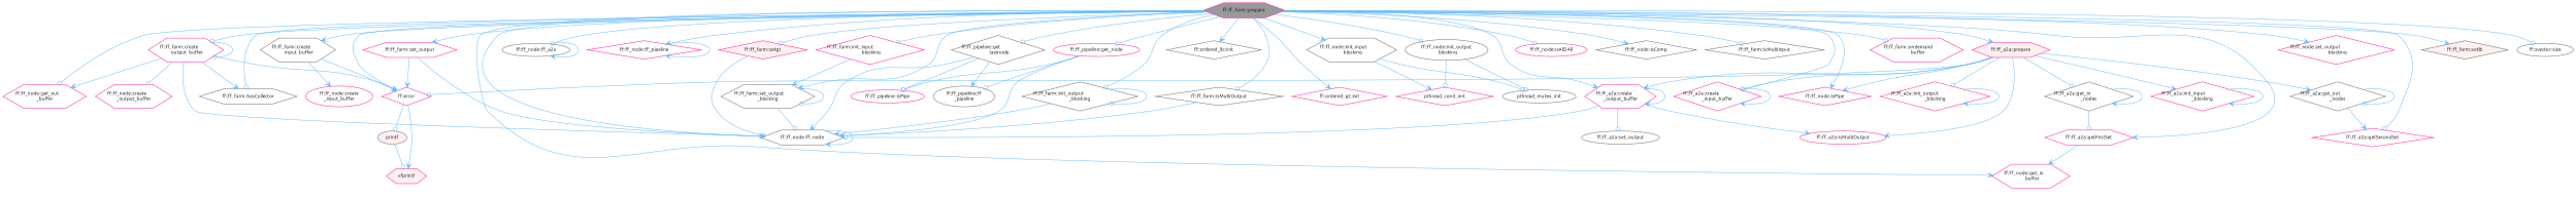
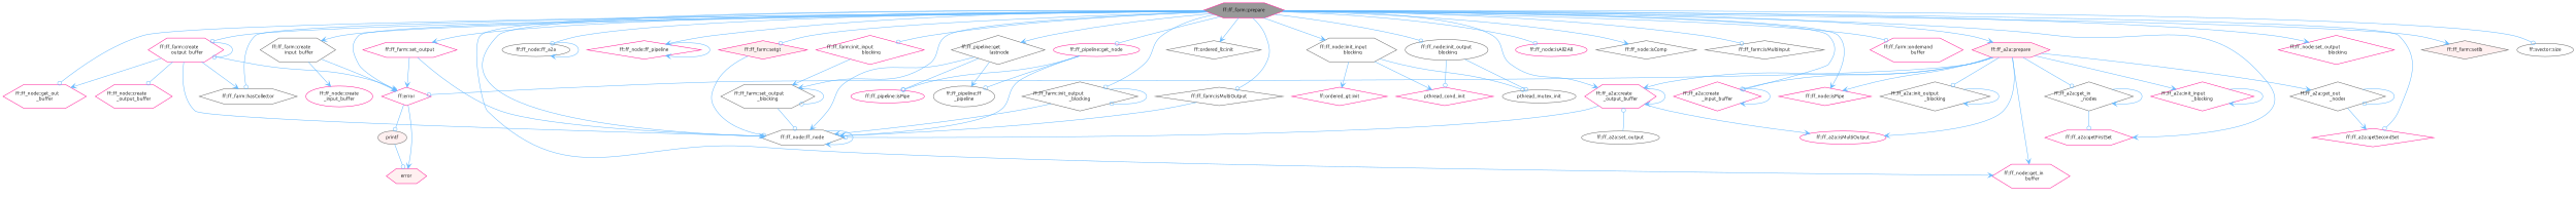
  digraph {
    fontname=Ubuntu
    rankdir=TB
    node [color=deeppink fillcolor=white fontname=Ubuntu fontsize=10 shape=diamond style=filled]
    edge [arrowhead=vee color=steelblue1 fontname=Ubuntu fontsize=10 labelfontname=Helvetica labelfontsize=10 style=solid]
    n1 [fillcolor=grey60 fontcolor=black height=0.2 label="ff::ff_farm::prepare" shape=hexagon width=0.4]
    n2 [height=0.2 label="ff::ff_a2a::create\l_input_buffer" width=0.4]
    n3 [color=gray40 height=0.2 label="ff::ff_farm::create\l_input_buffer" shape=hexagon width=0.4]
    n4 [height=0.2 label="ff::error" width=0.4]
    n5 [height=0.2 label="ff::ff_a2a::create\l_output_buffer" shape=hexagon width=0.4]
    n6 [color=gray40 height=0.2 label="ff::ff_node::ff_node" shape=hexagon width=0.4]
    n7 [height=0.2 label="ff::ff_farm::create\l_output_buffer" shape=hexagon width=0.4]
    n8 [height=0.2 label="ff::ff_node::get_out\l_buffer" shape=hexagon width=0.4]
    n9 [color=gray40 height=0.2 label="ff::ff_farm::hasCollector" shape=hexagon width=0.4]
    n10 [color=gray40 height=0.2 label="ff::ff_node::ff_a2a" shape=ellipse width=0.4]
    n11 [height=0.2 label="ff::ff_node::ff_pipeline" width=0.4]
    n12 [height=0.2 label="ff::ff_node::get_in\l_buffer" shape=hexagon width=0.4]
    n13 [color=gray40 height=0.2 label="ff::ff_pipeline::get\l_lastnode" width=0.4]
    n14 [height=0.2 label="ff::ff_pipeline::get_node" shape=ellipse width=0.4]
    n15 [height=0.2 label="ff::ff_a2a::getFirstSet" shape=hexagon width=0.4]
    n16 [height=0.2 label="ff::ff_a2a::getSecondSet" width=0.4]
    n17 [height=0.2 label="ff::ordered_gt::init" width=0.4]
    n18 [color=gray40 height=0.2 label="ff::ordered_lb::init" width=0.4]
    n19 [height=0.2 label="ff::ff_farm::init_input\l_blocking" width=0.4]
    n20 [color=gray40 height=0.2 label="ff::ff_farm::set_output\l_blocking" shape=hexagon width=0.4]
    n21 [color=gray40 height=0.2 label="ff::ff_node::init_input\l_blocking" shape=hexagon width=0.4]
    n22 [color=gray40 height=0.2 label="ff::ff_farm::init_output\l_blocking" width=0.4]
    n23 [color=gray40 height=0.2 label="ff::ff_node::init_output\l_blocking" shape=ellipse width=0.4]
    n24 [height=0.2 label="ff::ff_node::isAll2All" shape=ellipse width=0.4]
    n25 [color=gray40 height=0.2 label="ff::ff_node::isComp" width=0.4]
    n26 [color=gray40 height=0.2 label="ff::ff_farm::isMultiInput" width=0.4]
    n27 [color=gray40 height=0.2 label="ff::ff_farm::isMultiOutput" width=0.4]
    n28 [height=0.2 label="ff::ff_node::isPipe" width=0.4]
    n29 [height=0.2 label="ff::ff_farm::ondemand\l_buffer" shape=hexagon width=0.4]
    n30 [fillcolor="#FFF0F0" height=0.2 label="ff::ff_a2a::prepare" shape=hexagon width=0.4]
    n31 [height=0.2 label="ff::ff_farm::set_output" shape=hexagon width=0.4]
    n32 [height=0.2 label="ff::ff_node::set_output\l_blocking" width=0.4]
    n33 [fillcolor="#FFF0F0" height=0.2 label="ff::ff_farm::setgt" width=0.4]
    n34 [color=gray40 fillcolor="#FFF0F0" height=0.2 label="ff::ff_farm::setlb" width=0.4]
    n35 [color=gray40 height=0.2 label="ff::svector::size" shape=ellipse width=0.4]
    n36 [height=0.2 label="ff::ff_node::create\l_input_buffer" shape=ellipse width=0.4]
    n37 [color=gray40 fillcolor="#FFF0F0" height=0.2 label=printf shape=ellipse width=0.4]
-   n38 [fillcolor="#FFF0F0" height=0.2 label=vfprintf shape=hexagon width=0.4]
+   n38 [fillcolor="#FFF0F0" height=0.2 label=error shape=hexagon width=0.4]
    n39 [height=0.2 label="ff::ff_a2a::isMultiOutput" shape=ellipse width=0.4]
    n40 [color=gray40 height=0.2 label="ff::ff_a2a::set_output" shape=ellipse width=0.4]
    n41 [height=0.2 label="ff::ff_node::create\l_output_buffer" shape=hexagon width=0.4]
    n42 [color=gray40 height=0.2 label="ff::ff_pipeline::ff\l_pipeline" shape=ellipse width=0.4]
    n43 [height=0.2 label="ff::ff_pipeline::isPipe" shape=ellipse width=0.4]
    n44 [height=0.2 label=pthread_cond_init width=0.4]
    n45 [color=gray40 height=0.2 label=pthread_mutex_init shape=ellipse width=0.4]
    n46 [color=gray40 height=0.2 label="ff::ff_a2a::get_in\l_nodes" width=0.4]
    n47 [color=gray40 height=0.2 label="ff::ff_a2a::get_out\l_nodes" width=0.4]
    n48 [height=0.2 label="ff::ff_a2a::init_input\l_blocking" width=0.4]
-   n49 [height=0.2 label="ff::ff_a2a::init_output\l_blocking" width=0.4]
+   n49 [color=gray40 height=0.2 label="ff::ff_a2a::init_output\l_blocking" width=0.4]
    n1 -> n2 [arrowhead=odot]
    n1 -> n3
    n1 -> n4 [arrowhead=odot]
    n1 -> n5
    n1 -> n6 [arrowhead=odot]
    n1 -> n7 [arrowhead=odot]
    n1 -> n8 [arrowhead=odot]
    n1 -> n9 [arrowhead=odot]
    n1 -> n10 [arrowhead=odot]
    n1 -> n11
    n1 -> n12
-   n1 -> n13 [arrowhead=odot]
+   n1 -> n13
    n1 -> n14 [arrowhead=odot]
    n1 -> n15
    n1 -> n16 [arrowhead=odot]
-   n1 -> n17
+   n21 -> n17
    n1 -> n18
    n1 -> n19 [arrowhead=odot]
    n1 -> n20
    n1 -> n21
    n1 -> n22 [arrowhead=odot]
    n1 -> n23 [arrowhead=odot]
    n1 -> n24 [arrowhead=odot]
    n1 -> n25
    n1 -> n26 [arrowhead=odot]
    n1 -> n27 [arrowhead=odot]
    n1 -> n28
    n1 -> n29 [arrowhead=odot]
    n1 -> n30
    n1 -> n31
    n1 -> n32
    n1 -> n33 [arrowhead=odot]
    n1 -> n34
    n1 -> n35 [arrowhead=odot]
    n2 -> n2
    n3 -> n4
    n3 -> n36
    n4 -> n37 [arrowhead=odot]
    n4 -> n38
    n5 -> n5
    n5 -> n6 [arrowhead=odot]
    n5 -> n39
-   n5 -> n40 [arrowhead=odot]
+   n40 -> n5 [arrowhead=odot]
    n6 -> n6
    n7 -> n4
    n7 -> n6 [arrowhead=odot]
    n7 -> n7 [arrowhead=odot]
    n7 -> n8
    n7 -> n9
    n7 -> n41 [arrowhead=odot]
    n10 -> n10
    n11 -> n11
    n13 -> n6
    n13 -> n42
    n13 -> n43 [arrowhead=odot]
    n14 -> n6
    n14 -> n42 [arrowhead=odot]
    n14 -> n43 [arrowhead=odot]
    n19 -> n20
    n20 -> n6 [arrowhead=odot]
    n20 -> n20 [arrowhead=odot]
    n21 -> n44
    n21 -> n45 [arrowhead=odot]
    n22 -> n6
    n22 -> n22 [arrowhead=odot]
    n23 -> n44 [arrowhead=odot]
    n23 -> n45 [arrowhead=odot]
    n27 -> n6
    n30 -> n2 [arrowhead=odot]
    n30 -> n4 [arrowhead=odot]
    n30 -> n5
-   n15 -> n12
+   n30 -> n12
    n30 -> n28
    n30 -> n39
    n30 -> n46 [arrowhead=odot]
    n30 -> n47
    n30 -> n48
    n30 -> n49 [arrowhead=odot]
    n31 -> n4
    n31 -> n6
    n33 -> n6 [arrowhead=odot]
    n37 -> n38 [arrowhead=odot]
    n46 -> n15 [arrowhead=odot]
    n46 -> n46
    n47 -> n16
    n47 -> n47 [arrowhead=odot]
    n48 -> n48
    n49 -> n49
  }
